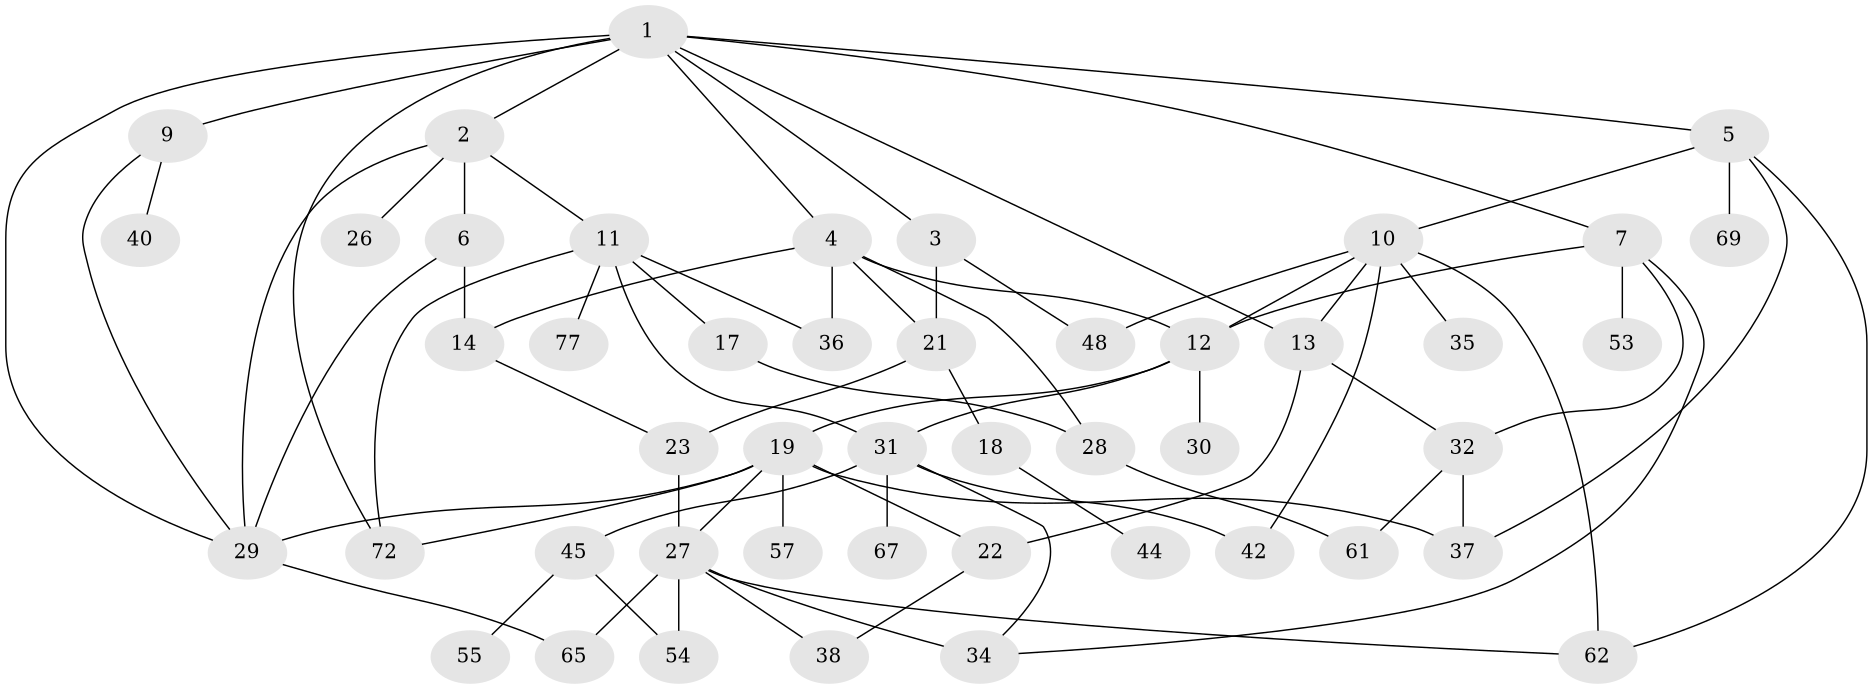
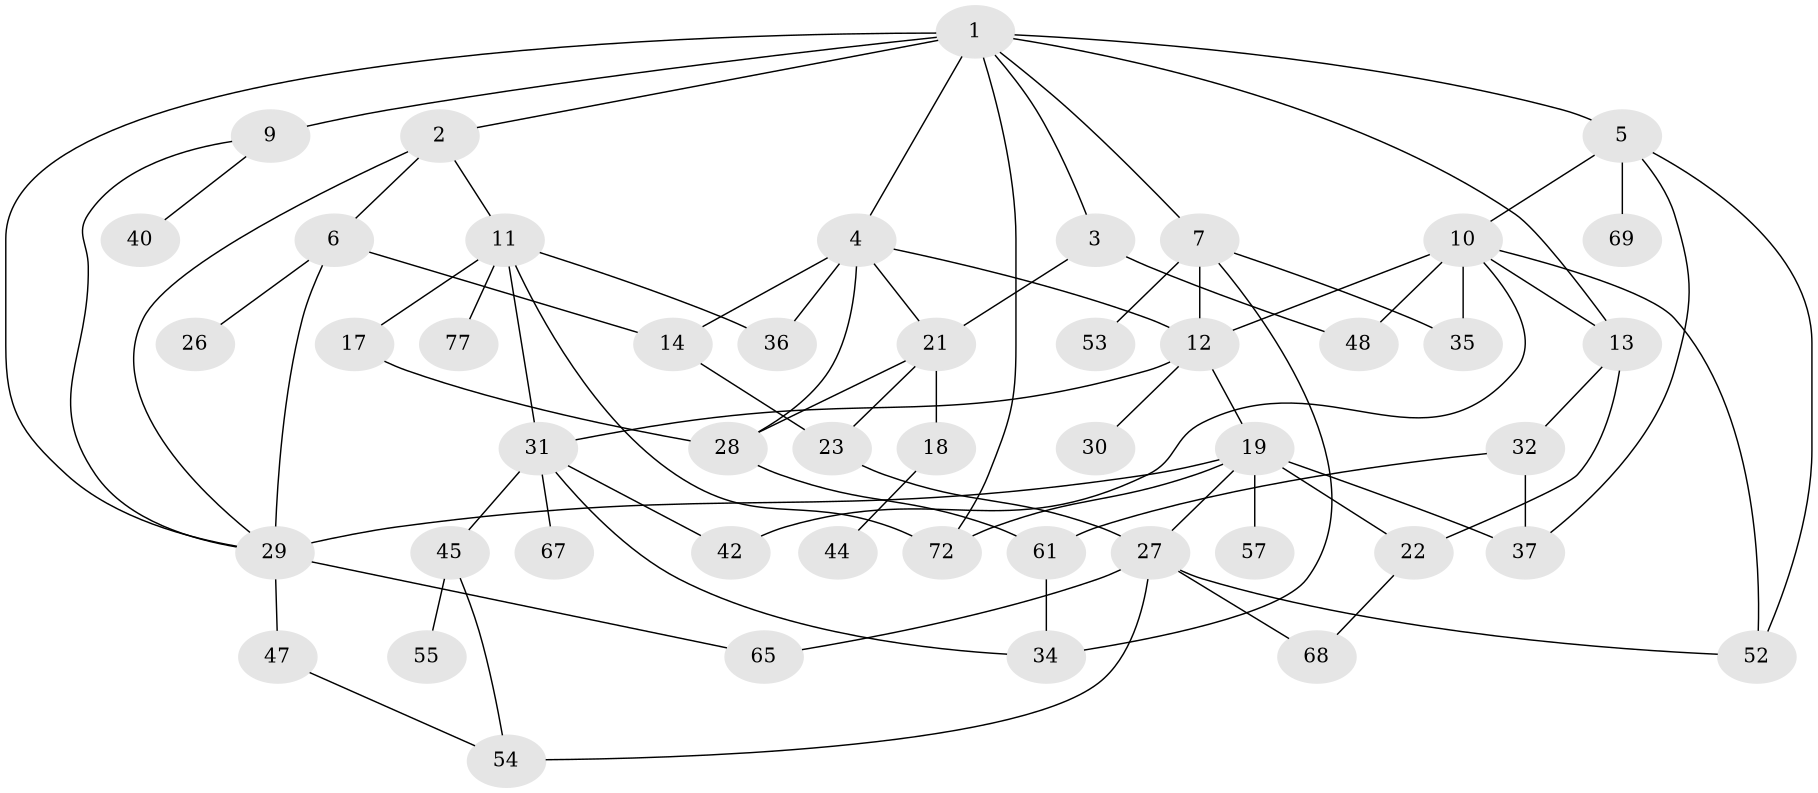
  graph {
    node [color=gray90 style=filled]
    1 [super="+74"]
    2
    3 [super="+15"]
    4 [super="+60"]
    5
    7 [super="+8"]
    9 [super="+18"]
    13 [super="+75"]
    29 [super="+43"]
    72
    6 [super="+24"]
    11 [super="+64"]
    21 [super="+59"]
    48
    12 [super="+16"]
    14 [super="+20"]
    28 [super="+33"]
    36 [super="+39"]
    10 [super="+25"]
    37 [super="+56"]
-   62 [super="+70"]
+   62 [super="+70" label=52]
    69
    32 [super="+46"]
    34 [super="+51"]
    53
    40
    22 [super="+73"]
    65
+   47
    26
    17
    31 [super="+52"]
    77
    23 [super="+49"]
    n35 [label=18 super="+41"]
    19 [super="+66"]
    30 [super="+50"]
    61
    35
    42 [super="+76"]
    45 [super="+58"]
    67
    27 [super="+63"]
    57
-   68 [label=38]
+   68
    54 [super="+71"]
    44
    55
    1 -- 2
    1 -- 3
    1 -- 4
    1 -- 5
    1 -- 7
    1 -- 9 [weight=2]
    1 -- 13
    1 -- 29
    1 -- 72
    2 -- 29
    2 -- 6
    2 -- 11
    3 -- 21
    3 -- 48
    4 -- 21
    4 -- 12
    4 -- 14
    4 -- 28
    4 -- 36 [weight=2]
    5 -- 10
    5 -- 37
    5 -- 62
    5 -- 69
    7 -- 12
-   7 -- 32
+   7 -- 35
    7 -- 34
    7 -- 53
    9 -- 29
    9 -- 40
    13 -- 32
    13 -- 22
    29 -- 65
+   29 -- 47
    6 -- 29
    6 -- 14
-   2 -- 26
+   6 -- 26
    11 -- 72
    11 -- 36
    11 -- 17
    11 -- 31
    11 -- 77
+   21 -- 28
    21 -- 23 [weight=2]
    21 -- n35
    12 -- 31
    12 -- 19
    12 -- 30
    14 -- 23
    28 -- 61
    10 -- 13
    10 -- 48
    10 -- 12
    10 -- 62
    10 -- 35
    10 -- 42
    32 -- 37
    32 -- 61
    22 -- 68
+   47 -- 54
    17 -- 28
    31 -- 34
    31 -- 42
    31 -- 45
    31 -- 67
    23 -- 27
    n35 -- 44
    19 -- 29
    19 -- 72
    19 -- 37
    19 -- 22
    19 -- 27
    19 -- 57
    45 -- 54
    45 -- 55
    27 -- 62
-   27 -- 34 [weight=2]
+   61 -- 34 [weight=2]
    27 -- 65
    27 -- 68
    27 -- 54
  }
